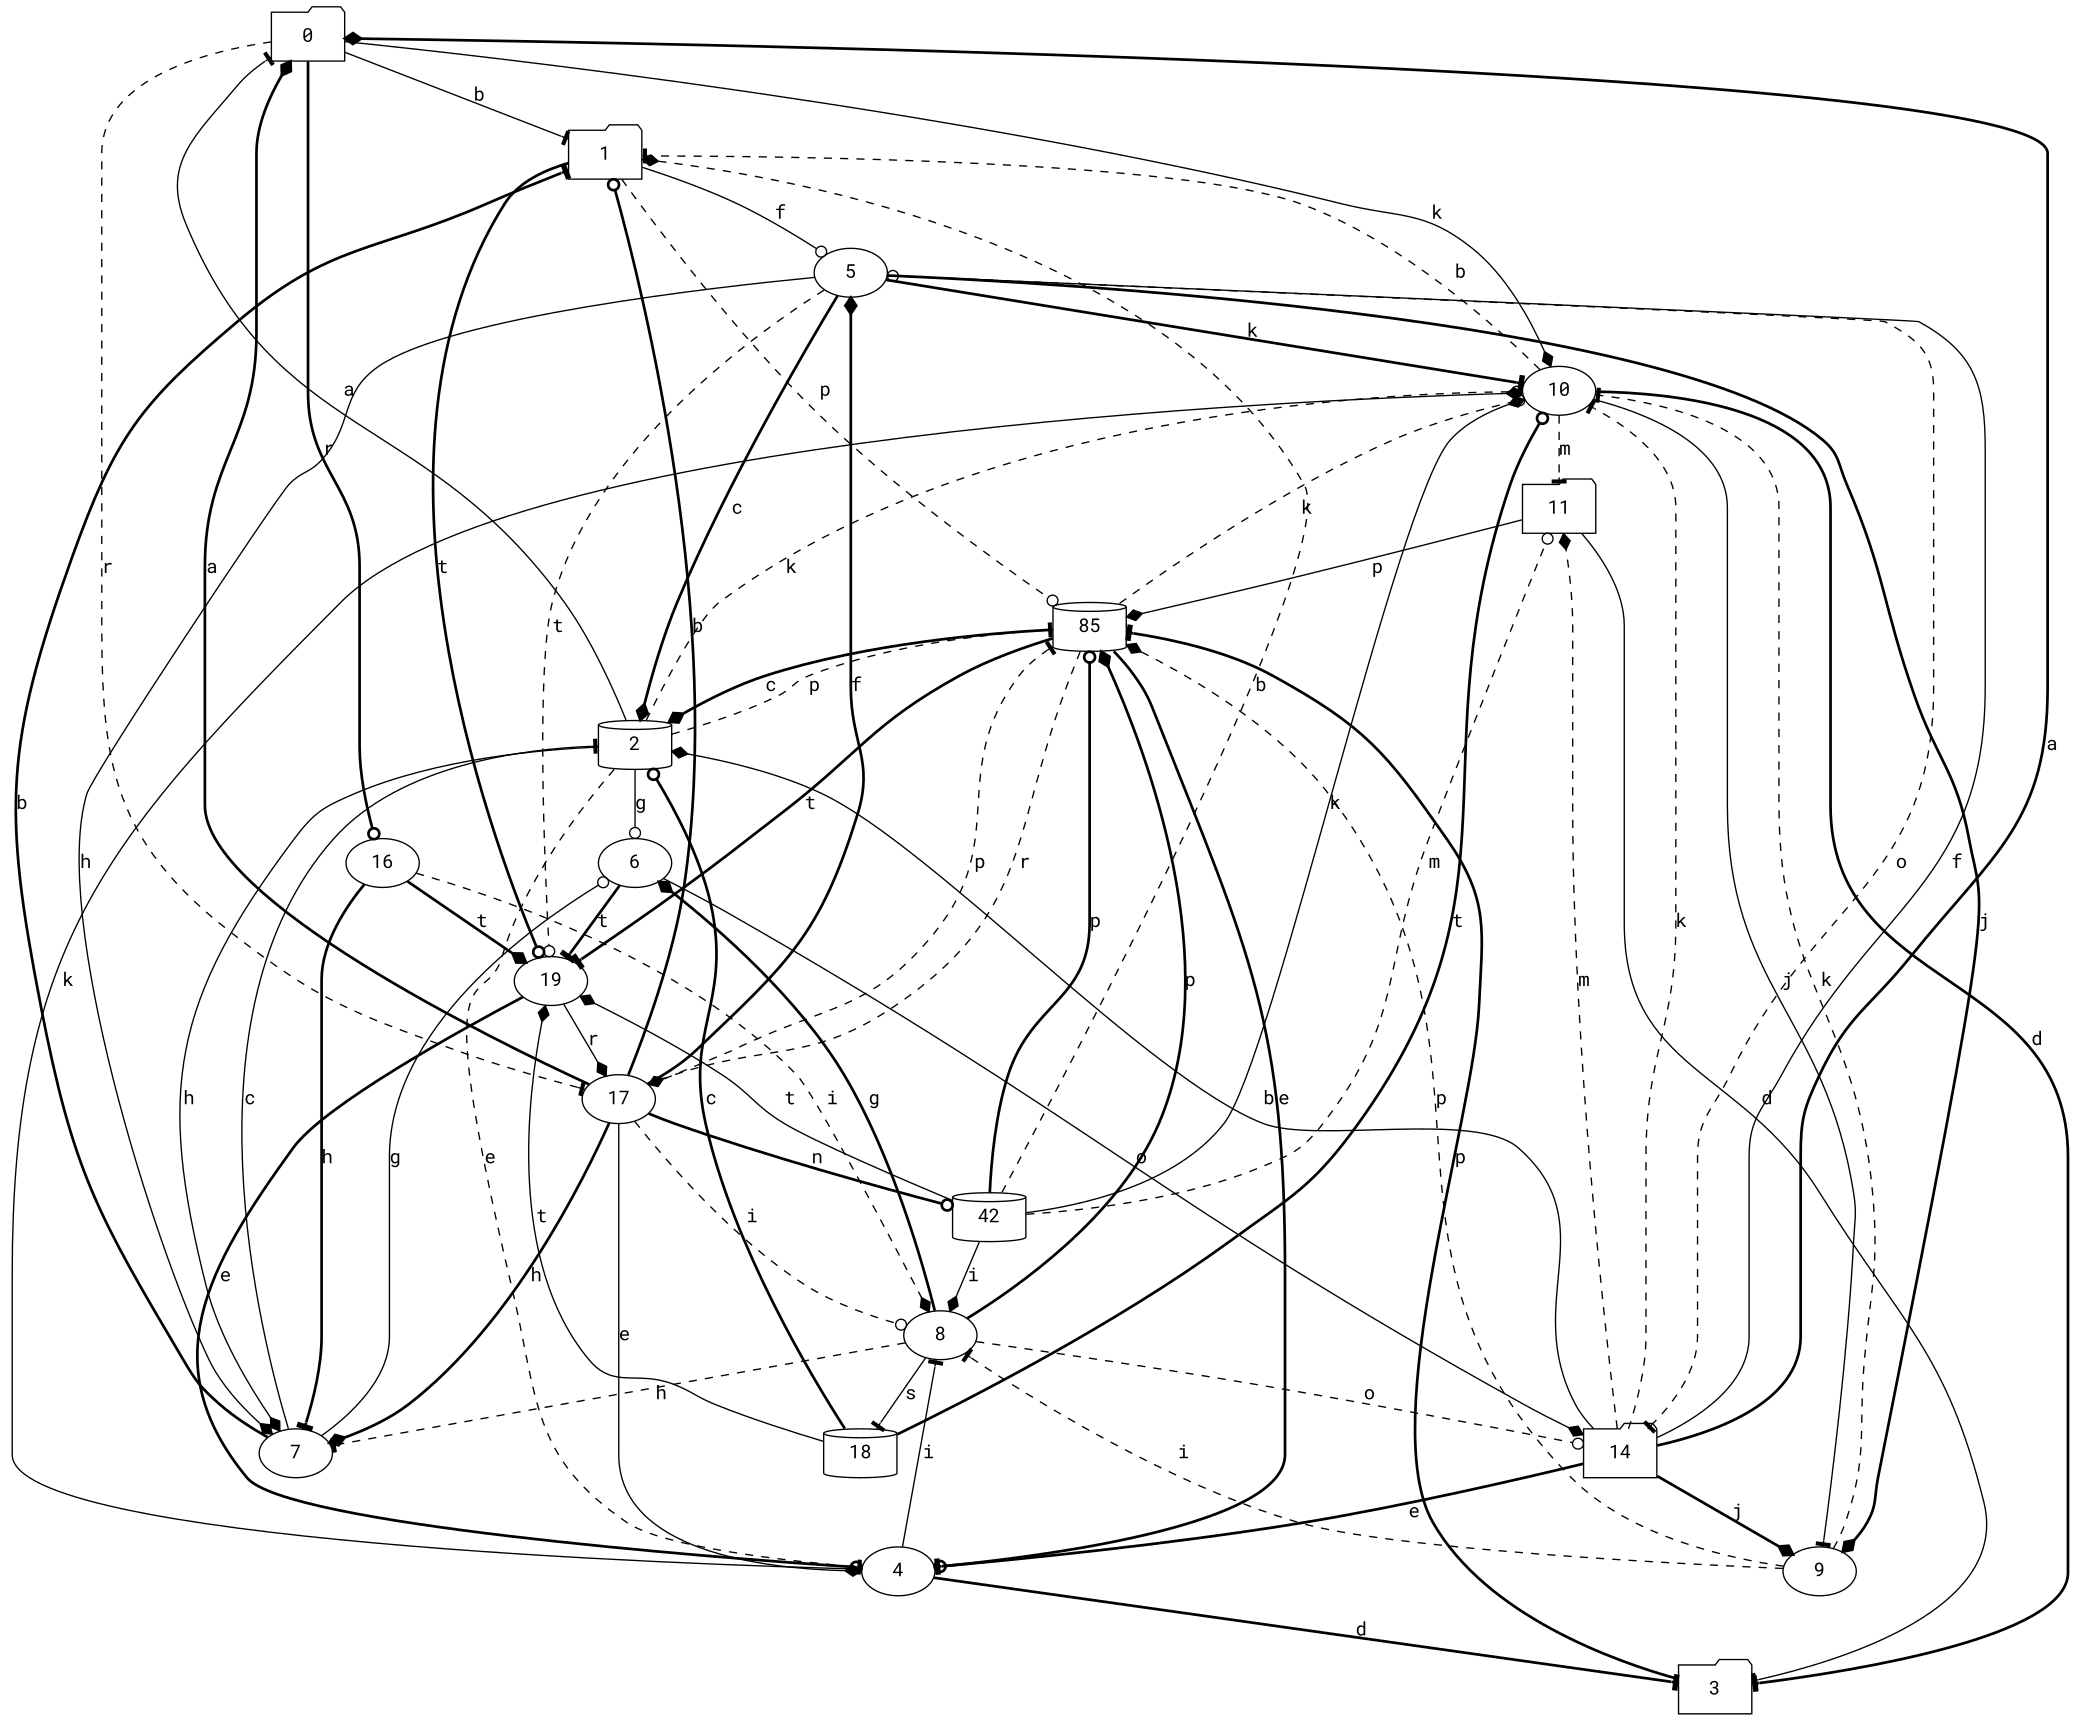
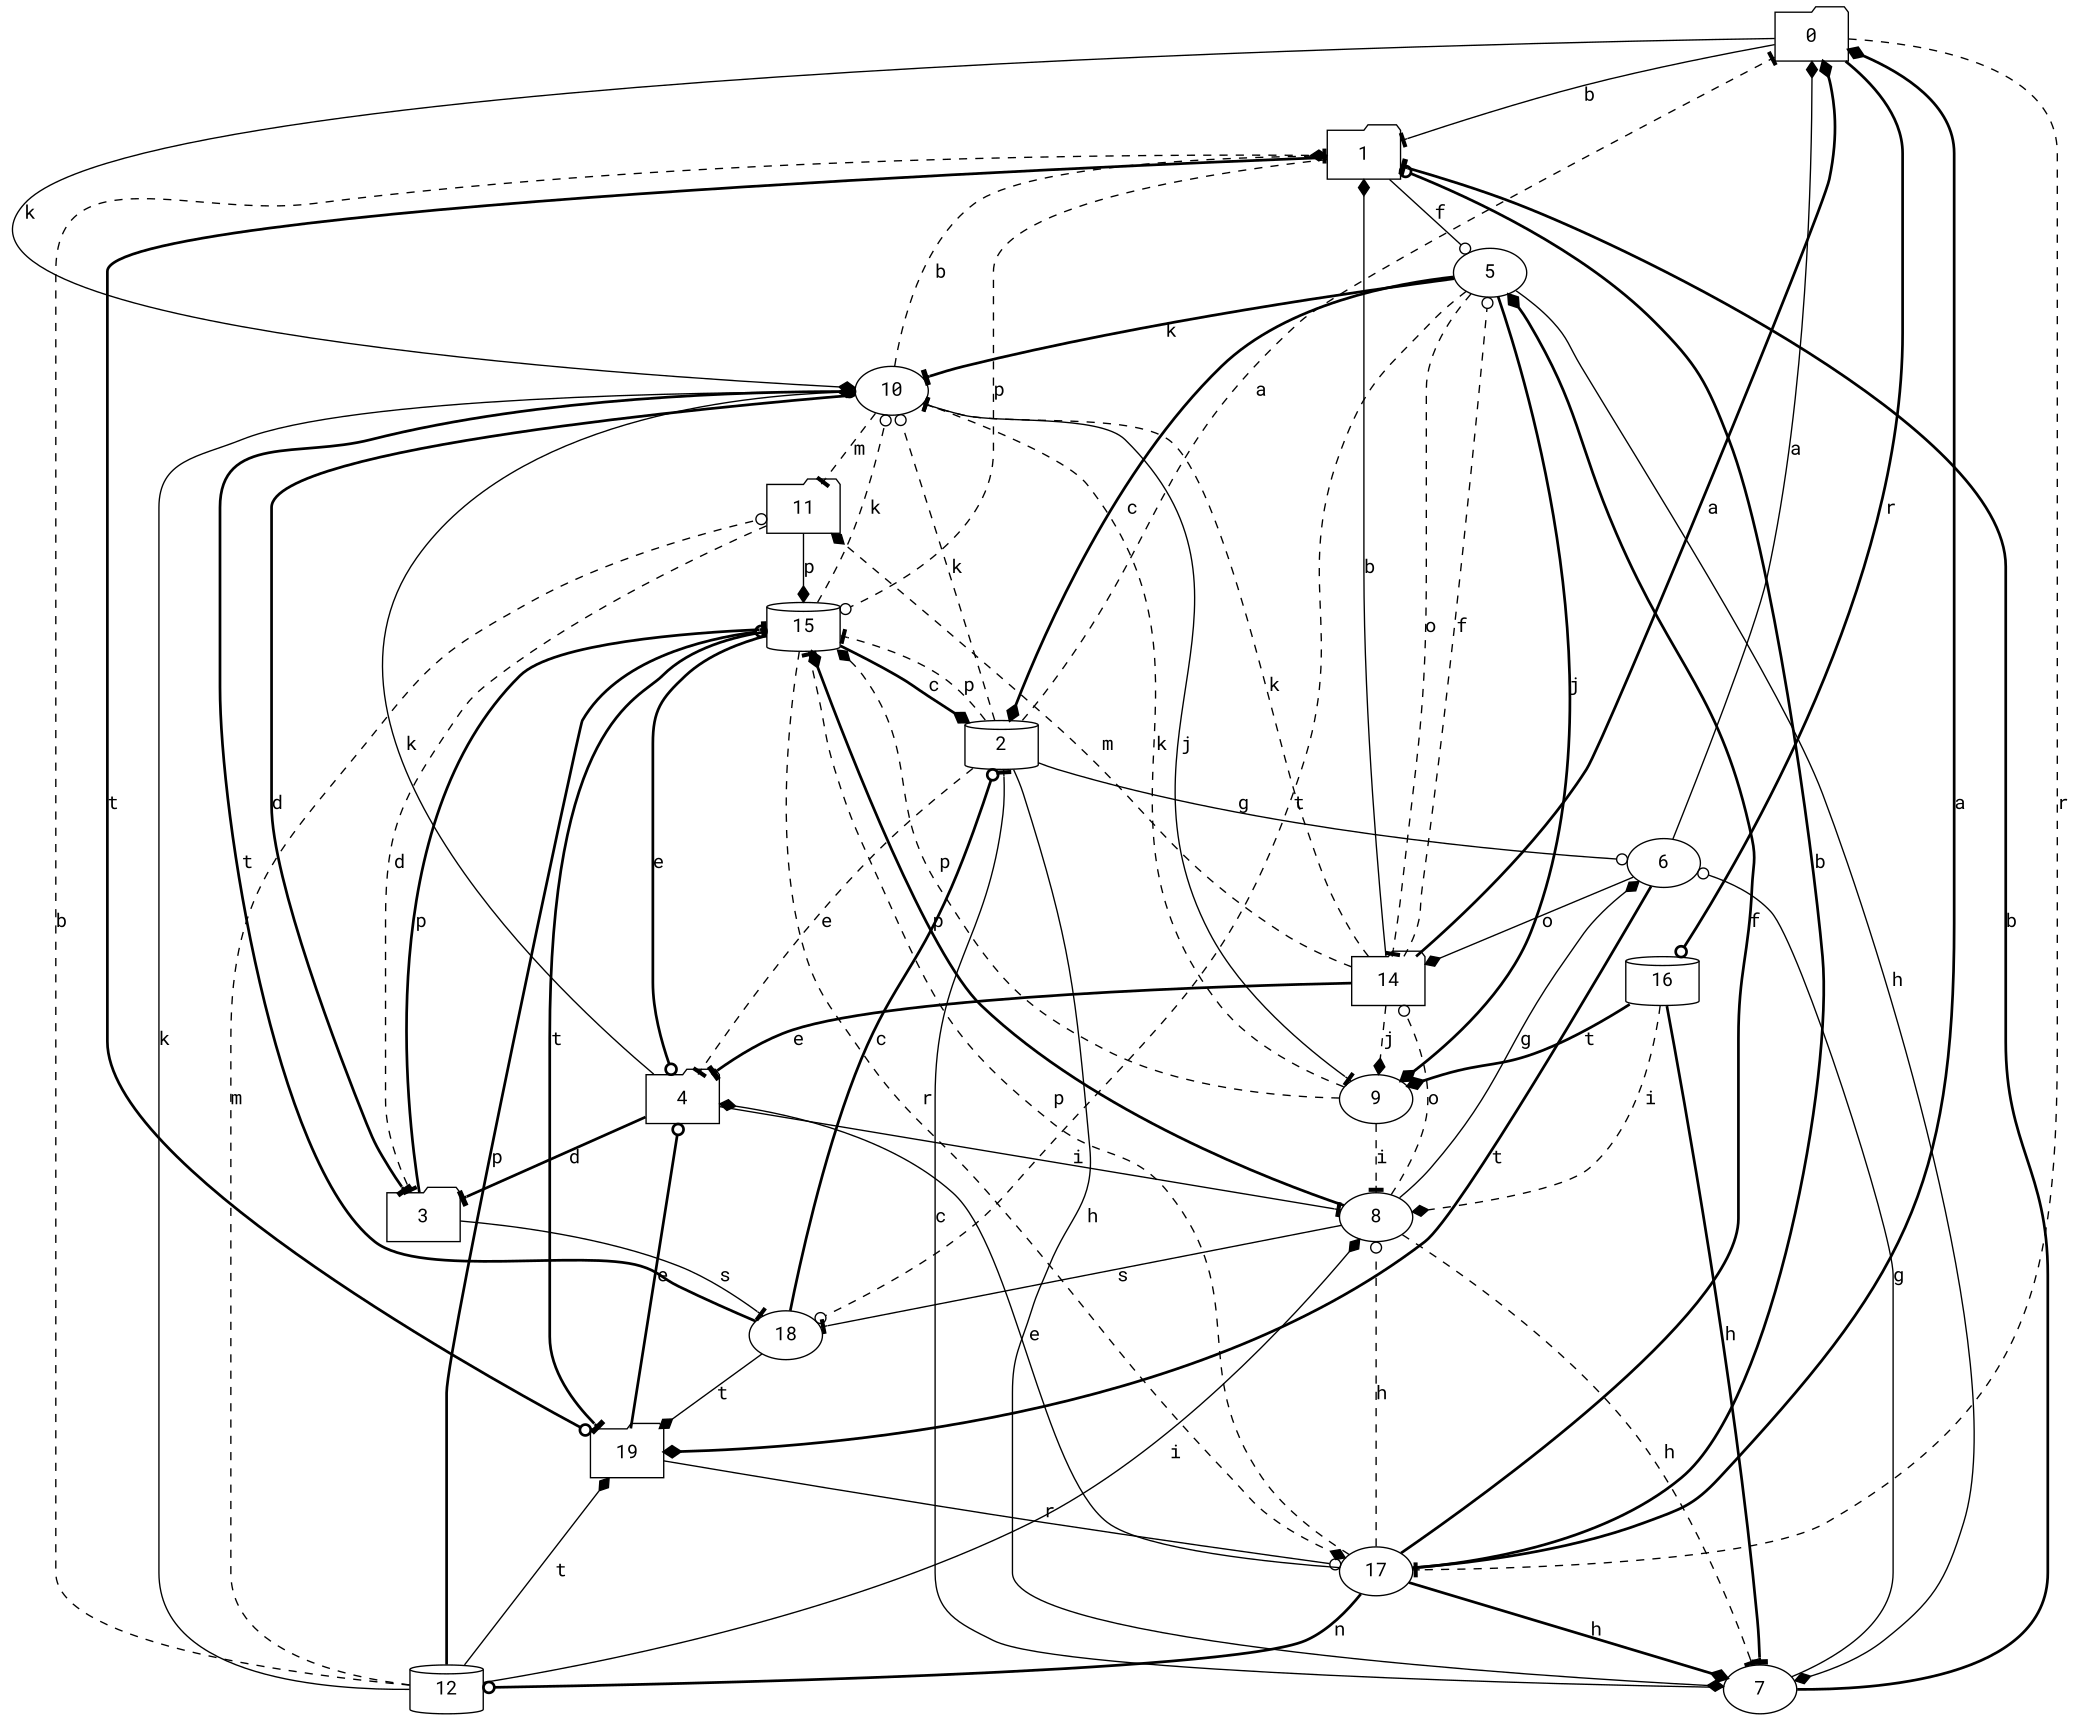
  strict digraph {
    fontname="Roboto Mono"
    node [fontname="Roboto Mono" shape=ellipse]
    edge [arrowhead=diamond fontname="Roboto Mono" style=bold]
    0 [shape=folder]
    1 [shape=folder]
    10
-   16
+   16 [shape=cylinder]
    17
    5
-   15 [shape=cylinder label=85]
-   19
+   15 [shape=cylinder]
+   19 [shape=folder]
    3 [shape=folder]
    9
    11 [shape=folder]
    7
    8
-   4
-   12 [shape=cylinder label=42]
+   4 [shape=folder]
+   12 [shape=cylinder]
    2 [shape=cylinder]
    14 [shape=folder]
    6
-   18 [shape=cylinder]
+   18
    0 -> 1 [arrowhead=tee label=b style=solid]
    0 -> 10 [label=k style=solid]
    0 -> 16 [arrowhead=odot label=r]
    0 -> 17 [arrowhead=tee label=r style=dashed]
    1 -> 5 [arrowhead=odot label=f style=solid]
    1 -> 15 [arrowhead=odot label=p style=dashed]
    1 -> 19 [arrowhead=odot label=t]
    10 -> 1 [arrowhead=tee label=b style=dashed]
    10 -> 3 [arrowhead=tee label=d]
    10 -> 9 [arrowhead=tee label=j style=solid]
    10 -> 11 [arrowhead=tee label=m style=dashed]
-   16 -> 19 [label=t]
+   16 -> 9 [label=t]
    16 -> 7 [arrowhead=tee label=h]
    16 -> 8 [label=i style=dashed]
    17 -> 0 [label=a]
    17 -> 1 [arrowhead=odot label=b]
    17 -> 5 [label=f]
    17 -> 15 [arrowhead=tee label=p style=dashed]
    17 -> 7 [label=h]
-   17 -> 8 [arrowhead=odot label=i style=dashed]
+   17 -> 8 [arrowhead=odot label=h style=dashed]
    17 -> 4 [label=e style=solid]
    17 -> 12 [arrowhead=odot label=n]
    5 -> 10 [arrowhead=tee label=k]
-   5 -> 19 [arrowhead=odot label=t style=dashed]
+   5 -> 18 [arrowhead=odot label=t style=dashed]
    5 -> 9 [label=j]
    5 -> 7 [label=h style=solid]
    5 -> 2 [label=c]
    5 -> 14 [arrowhead=tee label=o style=dashed]
    15 -> 10 [arrowhead=odot label=k style=dashed]
    15 -> 17 [label=r style=dashed]
    15 -> 19 [arrowhead=tee label=t]
    15 -> 4 [arrowhead=odot label=e]
    15 -> 2 [label=c]
-   19 -> 17 [label=r style=solid]
+   19 -> 17 [arrowhead=odot label=r style=solid]
    19 -> 4 [arrowhead=odot label=e]
    3 -> 15 [arrowhead=tee label=p]
+   3 -> 18 [arrowhead=tee label=s style=solid]
    9 -> 10 [arrowhead=tee label=k style=dashed]
    9 -> 15 [label=p style=dashed]
    9 -> 8 [arrowhead=tee label=i style=dashed]
    11 -> 15 [label=p style=solid]
-   11 -> 3 [arrowhead=tee label=d style=solid]
+   11 -> 3 [arrowhead=tee label=d style=dashed]
    7 -> 1 [arrowhead=tee label=b]
    7 -> 2 [arrowhead=tee label=c style=solid]
    7 -> 6 [arrowhead=odot label=g style=solid]
    8 -> 15 [label=p]
    8 -> 7 [arrowhead=tee label=h style=dashed]
    8 -> 14 [arrowhead=odot label=o style=dashed]
-   8 -> 6 [label=g]
+   8 -> 6 [label=g style=solid]
    8 -> 18 [arrowhead=tee label=s style=solid]
    4 -> 10 [label=k style=solid]
    4 -> 3 [arrowhead=tee label=d]
    4 -> 8 [arrowhead=tee label=i style=solid]
    12 -> 1 [label=b style=dashed]
    12 -> 10 [label=k style=solid]
    12 -> 15 [arrowhead=odot label=p]
    12 -> 19 [label=t style=solid]
    12 -> 11 [arrowhead=odot label=m style=dashed]
    12 -> 8 [label=i style=solid]
-   2 -> 0 [arrowhead=tee label=a style=solid]
+   2 -> 0 [arrowhead=tee label=a style=dashed]
    2 -> 10 [arrowhead=odot label=k style=dashed]
    2 -> 15 [arrowhead=tee label=p style=dashed]
    2 -> 7 [label=h style=solid]
    2 -> 4 [arrowhead=tee label=e style=dashed]
    2 -> 6 [arrowhead=odot label=g style=solid]
    14 -> 0 [label=a]
-   14 -> 2 [label=b style=solid]
+   14 -> 1 [label=b style=solid]
    14 -> 10 [arrowhead=tee label=k style=dashed]
-   14 -> 5 [arrowhead=odot label=f style=solid]
-   14 -> 9 [label=j]
+   14 -> 5 [arrowhead=odot label=f style=dashed]
+   14 -> 9 [label=j style=dashed]
    14 -> 11 [label=m style=dashed]
    14 -> 4 [arrowhead=tee label=e]
-   6 -> 19 [arrowhead=tee label=t]
+   6 -> 0 [label=a style=solid]
+   6 -> 19 [label=t]
    6 -> 14 [label=o style=solid]
    18 -> 10 [arrowhead=odot label=t]
    18 -> 19 [label=t style=solid]
    18 -> 2 [arrowhead=odot label=c]
  }
